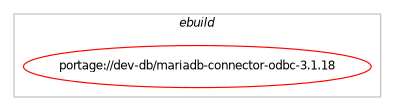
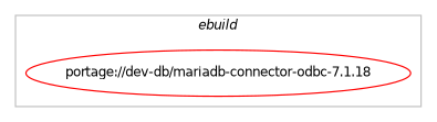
  digraph {
    compound=true
    concentrate=true
    fontname=Helvetica
    fontsize=10
    newrank=true
    rankdir=LR
    ranksep=1.5
-   n1 [color=red fontname=Helvetica fontsize=10 label="portage://dev-db/mariadb-connector-odbc-3.1.18" width=4]
+   n1 [color=red fontname=Helvetica fontsize=10 label="portage://dev-db/mariadb-connector-odbc-7.1.18" width=4]
    subgraph cluster_1 {
      color=gray
      label=<<i>ebuild</i>>
      rank=same
      n1
    }
    subgraph cluster_2 {
      color=gray
      label=<<i>dependencies</i>>
      subgraph cluster_3 {
        color=gray
        fillcolor="#eeeeee"
        label=<<i>compile</i>>
        style=filled
      }
      subgraph cluster_4 {
        color=gray
        fillcolor="#eeeeee"
        label=<<i>compile and run</i>>
        style=filled
      }
      subgraph cluster_5 {
        color=gray
        fillcolor="#eeeeee"
        label=<<i>run</i>>
        style=filled
      }
    }
    subgraph cluster_6 {
      color=gray
      label=<<i>candidates</i>>
      rank=same
    }
  }
